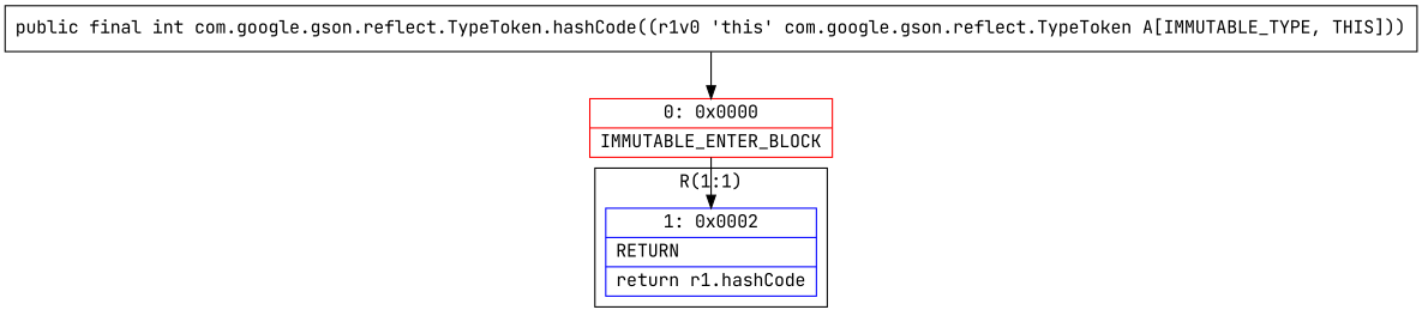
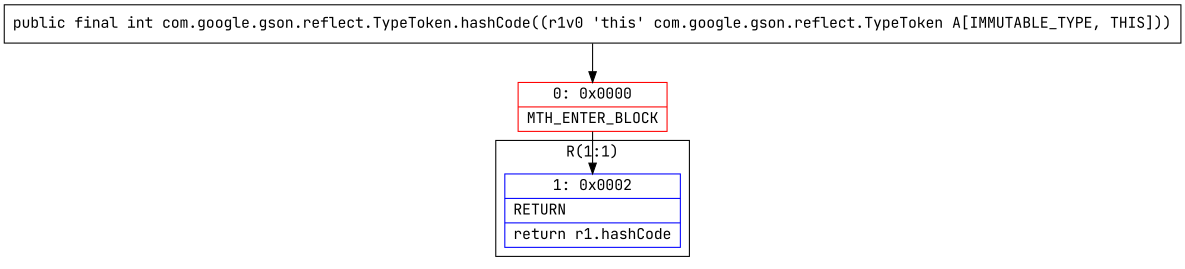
  digraph {
    fontname="JetBrains Mono"
    node [shape=record fontname="JetBrains Mono"]
    edge [fontname="JetBrains Mono"]
    n1 [color=blue label="{1\:\ 0x0002|RETURN\l|return r1.hashCode\l}"]
-   n2 [color=red label="{0\:\ 0x0000|IMMUTABLE_ENTER_BLOCK\l}"]
+   n2 [color=red label="{0\:\ 0x0000|MTH_ENTER_BLOCK\l}"]
    n3 [label="{public final int com.google.gson.reflect.TypeToken.hashCode((r1v0 'this' com.google.gson.reflect.TypeToken A[IMMUTABLE_TYPE, THIS])) }"]
    subgraph cluster_1 {
      label="R(1:1)"
      n1
    }
    n2 -> n1
    n3 -> n2
  }
